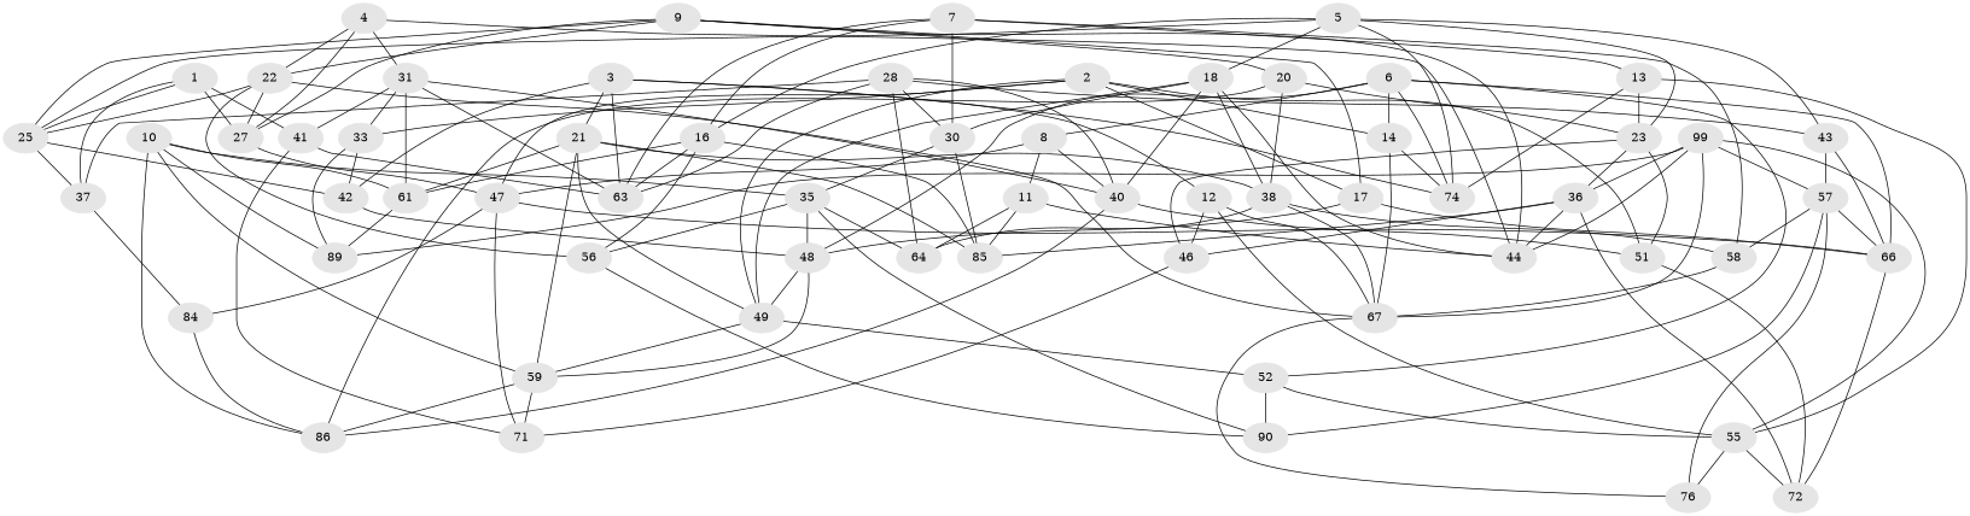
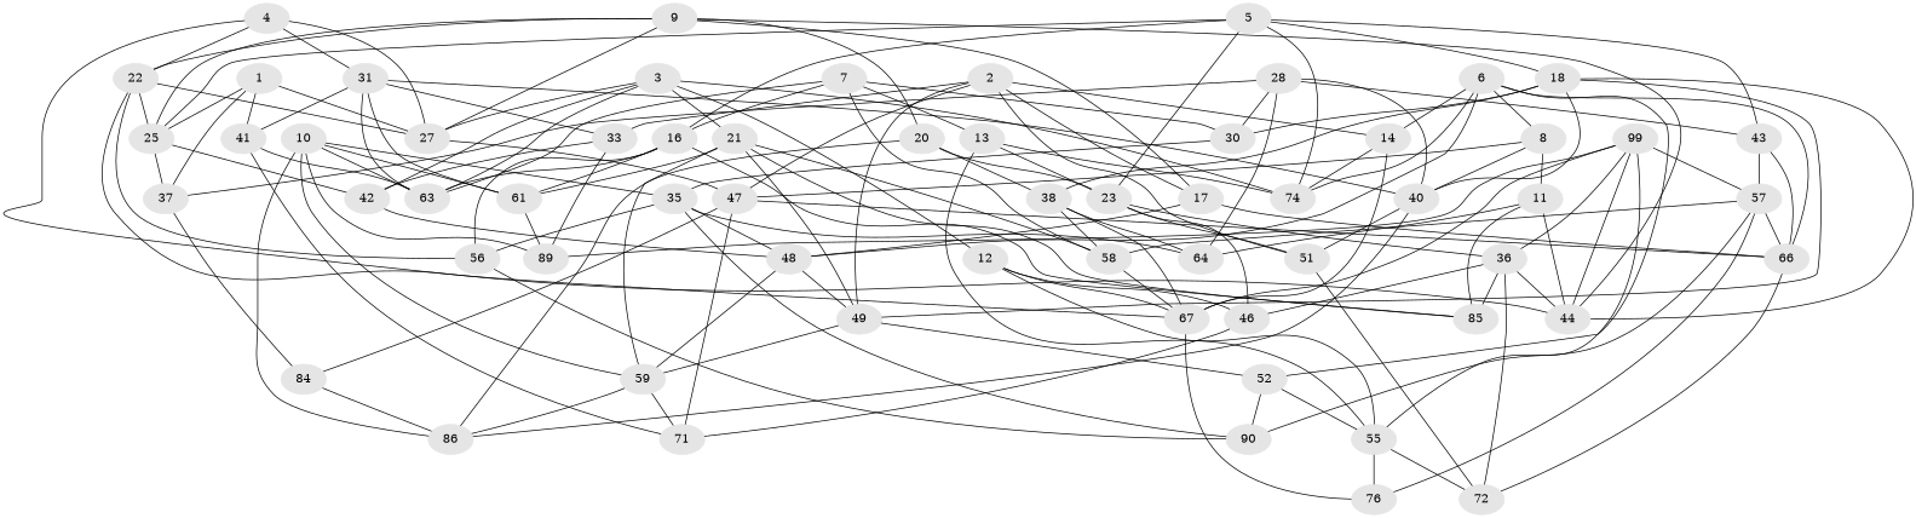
  graph {
    node [color=gray90 style=filled]
    25 [super="+81"]
    37
    42
    1
    27 [super="+78"]
    41
    47 [super="+80"]
    84
    63 [super="+93"]
    71
    2 [super="+50"]
    14
    17
    33
    49 [super="+82"]
    51
    74
    67 [super="+69"]
    48 [super="+83"]
    66 [super="+95"]
    89
    52
    59 [super="+62"]
    72
    3 [super="+68"]
    12
    21 [super="+45"]
    46
    55 [super="+91"]
    61 [super="+65"]
    85 [super="+90"]
    38 [super="+53"]
    22 [super="+94"]
    56
    4
    31 [super="+97"]
    44 [super="+70"]
    40 [super="+75"]
    5 [super="+39"]
    16 [super="+29"]
    18 [super="+54"]
    23 [super="+24"]
    43
    30 [super="+77"]
    36 [super="+88"]
    57 [super="+87"]
    6 [super="+26"]
    8
    7 [super="+34"]
    13
    58
    11
    n53 [label=90]
    35 [super="+73"]
    64
    86 [super="+96"]
    9 [super="+15"]
    20
    10 [super="+32"]
    76
    n61 [label=99 super="+79"]
    28 [super="+92"]
    25 -- 37
    25 -- 42
    37 -- 84
    42 -- 48
    1 -- 25
    1 -- 37
    1 -- 27
    1 -- 41
    27 -- 47
    41 -- 63
    41 -- 71
    47 -- 84
    47 -- 71
    47 -- 66
    84 -- 86 [weight=2]
    2 -- 47
    2 -- 14
    2 -- 17
    2 -- 33
    2 -- 49
    2 -- 51
    14 -- 74
    14 -- 67
    17 -- 48
    17 -- 66
    33 -- 42
    33 -- 89
    49 -- 52
    49 -- 59
    51 -- 72
    67 -- 76
    48 -- 49
    48 -- 59
    66 -- 72
    52 -- 55
    52 -- n53
    59 -- 71
    59 -- 86
    3 -- 42
+   3 -- 27
    3 -- 63
    3 -- 74
    3 -- 12
    3 -- 21
    12 -- 67
    12 -- 46
    12 -- 55
    21 -- 49
    21 -- 59
    21 -- 61
    21 -- 85
-   21 -- 38
+   21 -- 58
    46 -- 71
    55 -- 72
    55 -- 76
    61 -- 89
    38 -- 67
    38 -- 58
    38 -- 64
    22 -- 25
    22 -- 27
    22 -- 67
    22 -- 56
    56 -- n53
    4 -- 27
    4 -- 22
    4 -- 31
    4 -- 44
    31 -- 41
    31 -- 63
    31 -- 33
    31 -- 61
    31 -- 40
    40 -- 51
    40 -- 86
    5 -- 25
    5 -- 74
    5 -- 16
    5 -- 18
    5 -- 23
    5 -- 43
    16 -- 63
    16 -- 61
    16 -- 85
    16 -- 56
    18 -- 49
    18 -- 38
    18 -- 44
    18 -- 40
    18 -- 30
    23 -- 51
    23 -- 46
    23 -- 36
    43 -- 66
    43 -- 57
-   30 -- 85 [weight=2]
    30 -- 35
    36 -- 72
    36 -- 46
    36 -- 85
    36 -- 44
    57 -- 66
    57 -- 58
    57 -- n53
    57 -- 76
    6 -- 14
    6 -- 74
    6 -- 48
    6 -- 66
    6 -- 52
    6 -- 8
    8 -- 47
    8 -- 40
    8 -- 11
    7 -- 63
    7 -- 16
    7 -- 30
    7 -- 13
    7 -- 58
    13 -- 74
    13 -- 55
    13 -- 23
    58 -- 67
    11 -- 85
    11 -- 44
    11 -- 64
    35 -- 48
    35 -- 56
    35 -- n53
    35 -- 64
    9 -- 25
    9 -- 27
    9 -- 17
    9 -- 22
    9 -- 44
    9 -- 20
    20 -- 38
    20 -- 23
    20 -- 86
    10 -- 89
    10 -- 59
    10 -- 61 [weight=2]
    10 -- 35
    10 -- 86
    n61 -- 67
    n61 -- 89
    n61 -- 55
    n61 -- 44
    n61 -- 36
    n61 -- 57
    28 -- 37
-   28 -- 63
+   10 -- 63
    28 -- 40
    28 -- 43
    28 -- 30
    28 -- 64
  }
